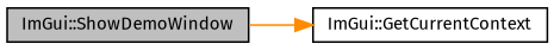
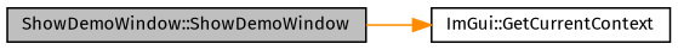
  digraph {
    rankdir=LR
    fontname="Fira Sans"
    node [color=black fontname="Fira Sans" fontsize=10 shape=record style=filled]
-   n1 [fillcolor=grey75 fontcolor=black height=0.2 label="ImGui::ShowDemoWindow" width=0.4]
+   n1 [fillcolor=grey75 fontcolor=black height=0.2 label="ShowDemoWindow::ShowDemoWindow" width=0.4]
    n2 [fillcolor=white height=0.2 label="ImGui::GetCurrentContext" width=0.4]
    n1 -> n2 [color=darkorange fontname="Fira Sans" fontsize=10 labelfontname=Helvetica labelfontsize=10 style=solid]
  }
